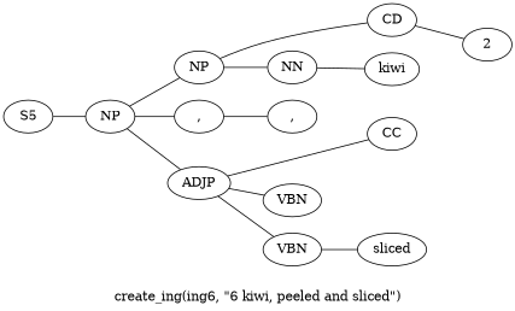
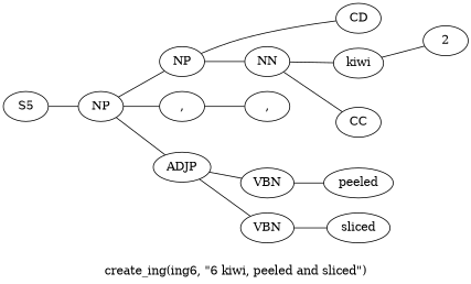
  graph {
    label="create_ing(ing6, \"6 kiwi, peeled and sliced\")"
    rankdir=LR
    n1 [label=S5]
    n2 [label=NP]
    n3 [label=NP]
    n4 [label=","]
    n5 [label=ADJP]
    n6 [label=CD]
    n7 [label=NN]
    n8 [label=","]
    n9 [label=VBN]
    n10 [label=CC]
    n11 [label=VBN]
    n12 [label=2]
    n13 [label=kiwi]
+   n14 [label=peeled]
    n15 [label=sliced]
    n1 -- n2
    n2 -- n3
    n2 -- n4
    n2 -- n5
    n3 -- n6
    n3 -- n7
    n4 -- n8
    n5 -- n9
-   n5 -- n10
+   n7 -- n10
    n5 -- n11
-   n6 -- n12
+   n13 -- n12
    n7 -- n13
+   n9 -- n14
    n11 -- n15
  }
